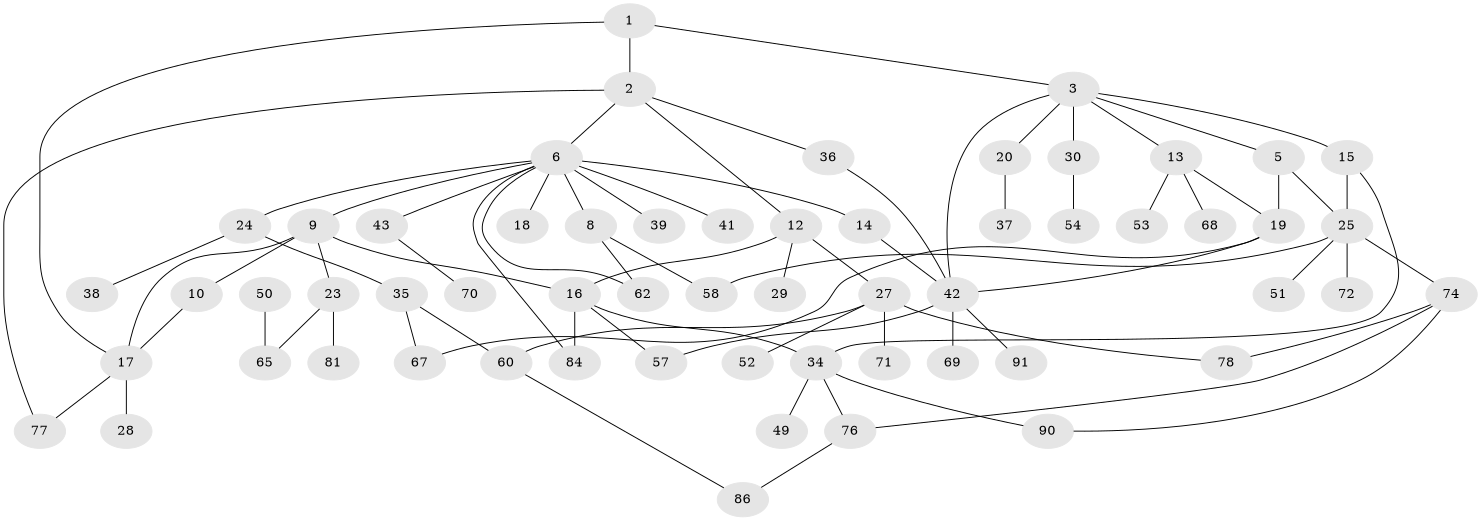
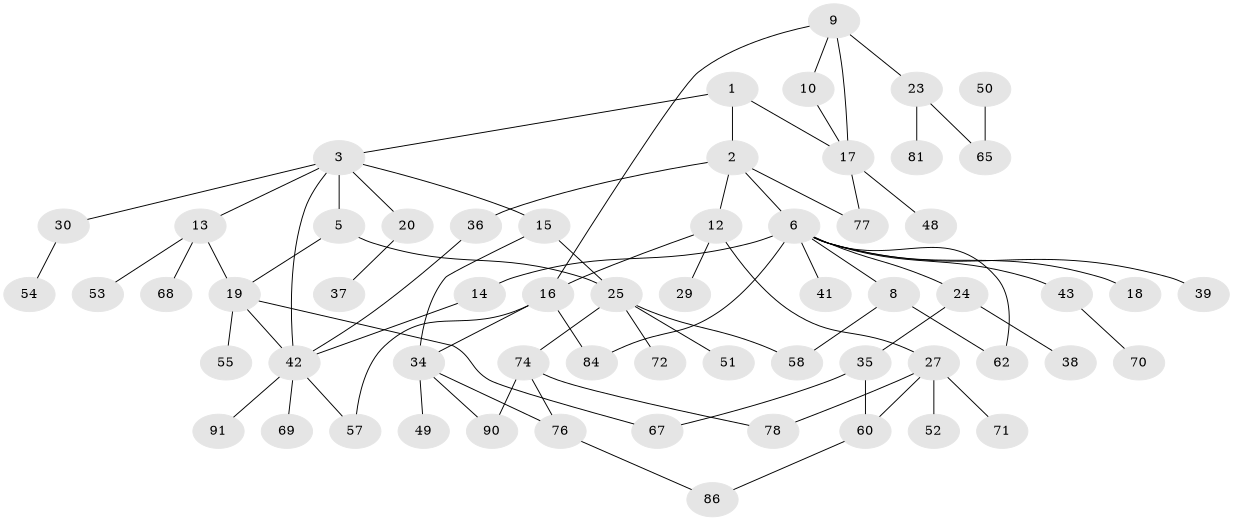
  graph {
    node [color=gray90 style=filled]
    1 [super="+7"]
    2 [super="+31"]
    3 [super="+4"]
    17 [super="+21"]
    6 [super="+32"]
    12 [super="+28"]
    36
    77 [super="+79"]
    5
    13 [super="+40"]
    15 [super="+25"]
    20
    30
    42 [super="+63"]
-   48 [label=28]
+   48
    8 [super="+11"]
    9 [super="+56"]
    14 [super="+26"]
    18
    24
    39 [super="+47"]
    41
    43 [super="+59"]
    62 [super="+73"]
    84
    16 [super="+45"]
    27 [super="+66"]
    29
    19 [super="+44"]
    n30 [label=25 super="+64"]
    53
    68
    34 [super="+87"]
    37
    54
    57
    69
    91
+   55
    67 [super="+88"]
    58
    51
    72 [super="+82"]
    74 [super="+75"]
    10
    23 [super="+33"]
    35 [super="+61"]
    38
    70
    65 [super="+89"]
    81
    50
    52
    60 [super="+85"]
    71
    78
    49 [super="+80"]
    76 [super="+83"]
    90
    86
    1 -- 2
    1 -- 3
    1 -- 17
    2 -- 6
    2 -- 12
    2 -- 36
    2 -- 77
    3 -- 5
    3 -- 13
    3 -- 15
    3 -- 20
    3 -- 30
    3 -- 42
    17 -- 77
    17 -- 48
    6 -- 8
-   6 -- 9
    6 -- 14 [weight=2]
    6 -- 18
    6 -- 24
    6 -- 39
    6 -- 41
    6 -- 43
    6 -- 62
    6 -- 84
    12 -- 16
    12 -- 27
    12 -- 29
    36 -- 42
    5 -- 19
    5 -- n30
    13 -- 19
    13 -- 53
    13 -- 68
    15 -- n30
    15 -- 34
    20 -- 37
    30 -- 54
    42 -- 57
    42 -- 69
    42 -- 91
    8 -- 62
    8 -- 58
    9 -- 17
    9 -- 16
    9 -- 10
    9 -- 23
    14 -- 42
    24 -- 35
    24 -- 38
    43 -- 70
    16 -- 84
    16 -- 34
    16 -- 57
    27 -- 52
    27 -- 60
    27 -- 71
    27 -- 78
    19 -- 42
+   19 -- 55
    19 -- 67
    n30 -- 58
    n30 -- 51
    n30 -- 72
    n30 -- 74
    34 -- 49
    34 -- 76
    34 -- 90
    74 -- 78
    74 -- 76
    74 -- 90
    10 -- 17
    23 -- 65
    23 -- 81
    35 -- 67
    35 -- 60
    50 -- 65
    60 -- 86
    76 -- 86
  }
